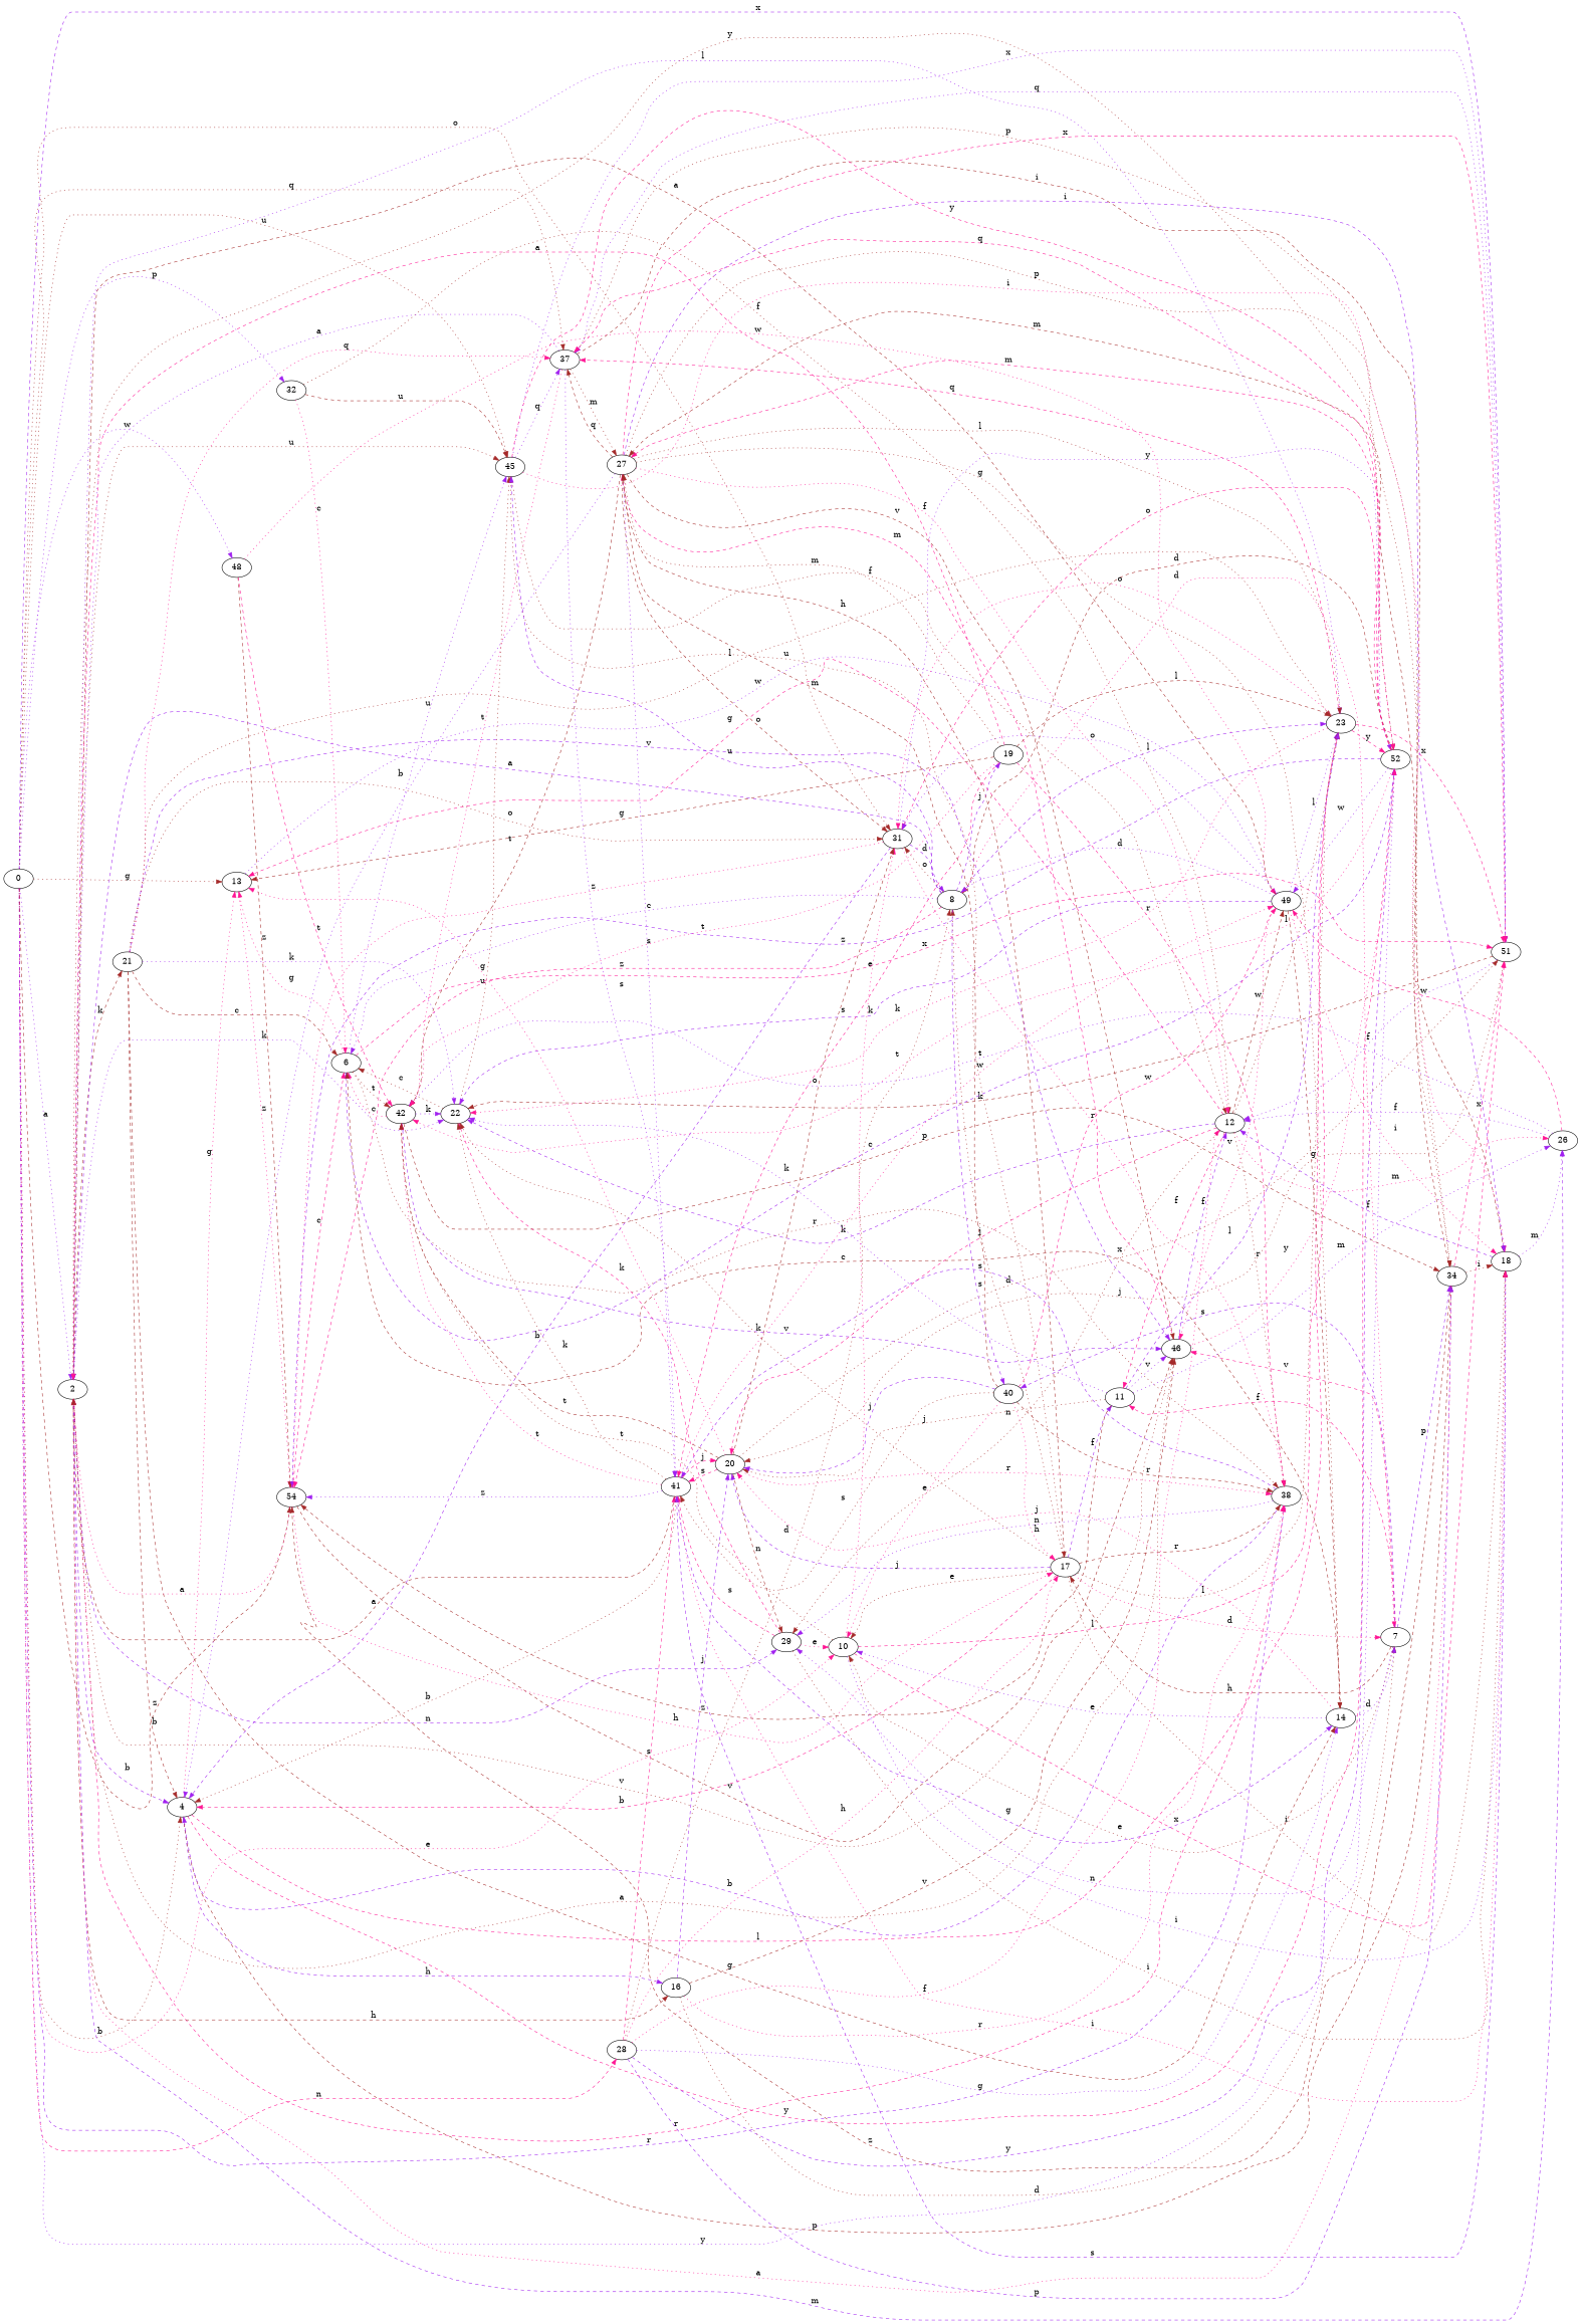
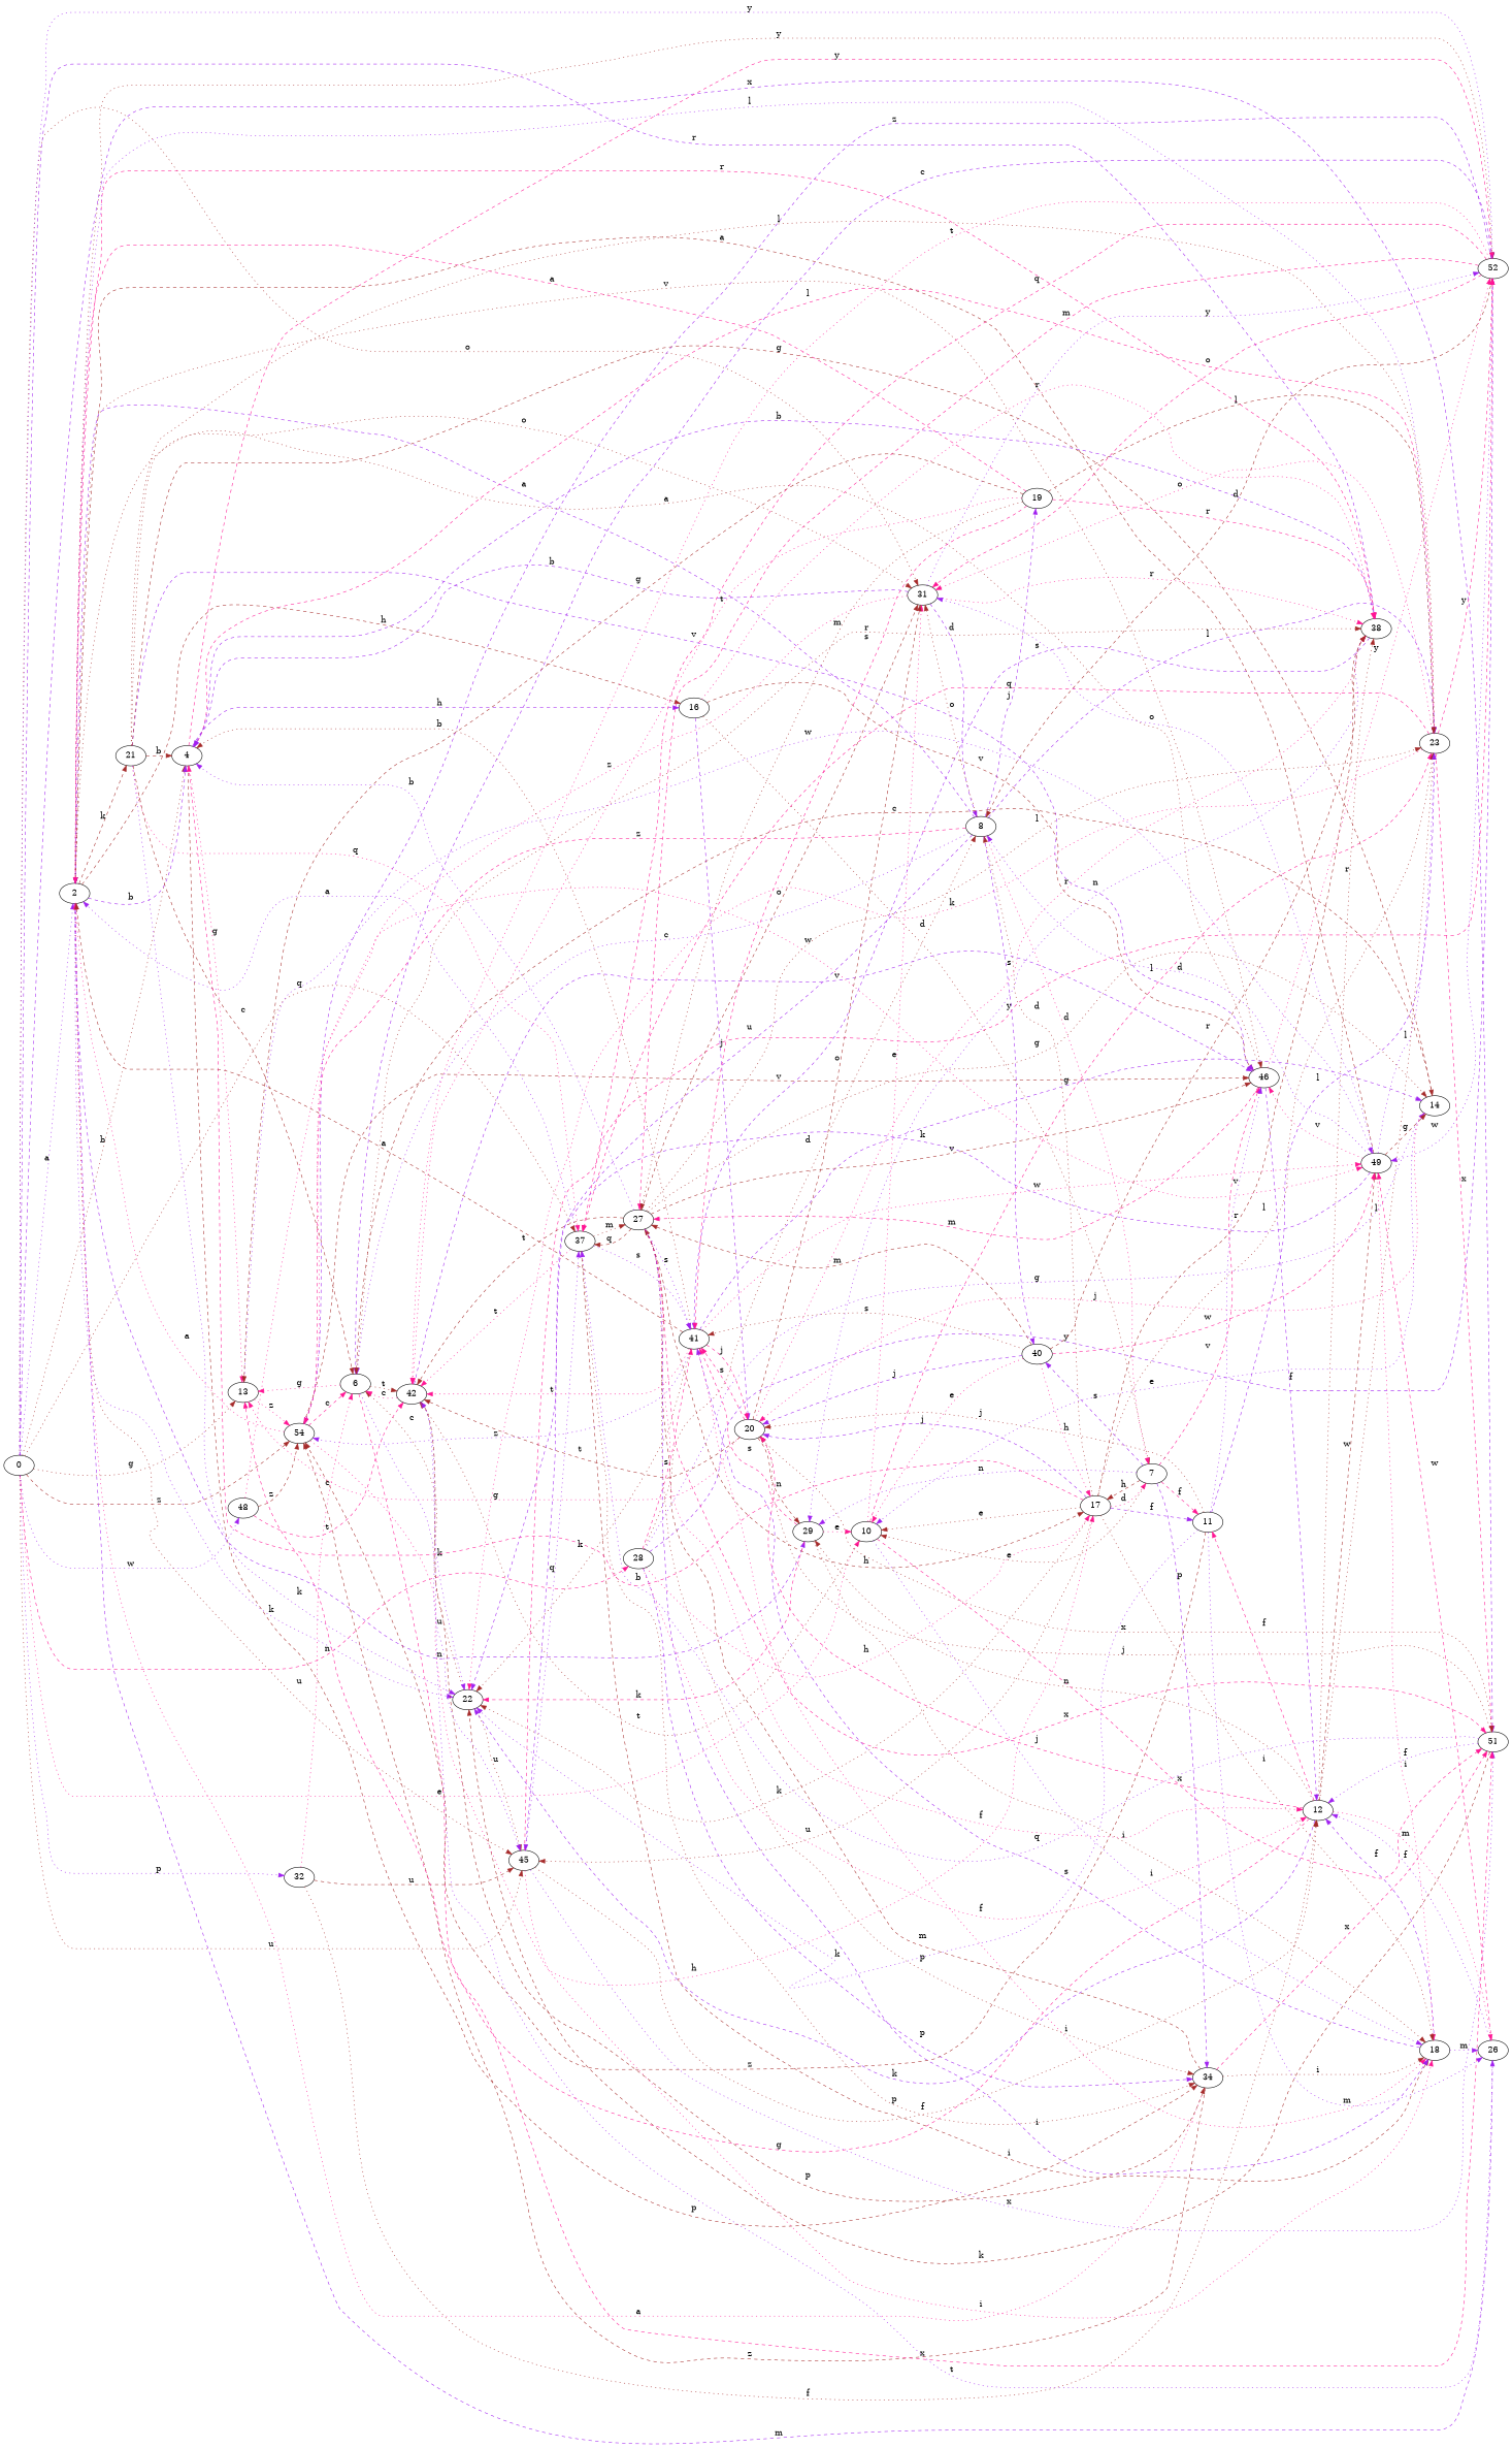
  strict digraph {
    rankdir=LR
    edge [color=brown style=dotted]
    0
    2
    4
    10
    13
    28
    31
    32
    37
    38
    45
    48
    51
    52
    54
    16
    21
    22
    23
    26
    29
    46
    34
    42
    18
    49
    17
    8
    12
    14
    41
    6
    27
    20
    19
    7
    11
    40
    0 -> 2 [color=purple label=a]
    0 -> 4 [label=b]
    0 -> 10 [color=deeppink label=e]
    0 -> 13 [label=g]
    0 -> 28 [color=deeppink label=n style=dashed]
    0 -> 31 [label=o]
    0 -> 32 [color=purple label=p]
    0 -> 37 [label=q]
    0 -> 38 [color=purple label=r style=dashed]
    0 -> 45 [label=u]
    0 -> 48 [color=purple label=w]
    0 -> 51 [color=purple label=x style=dashed]
    0 -> 52 [color=purple label=y]
    0 -> 54 [label=z style=dashed]
    2 -> 4 [color=purple label=b style=dashed]
    2 -> 38 [color=deeppink label=r style=dashed]
    2 -> 45 [label=u]
    2 -> 52 [label=y]
    2 -> 16 [label=h style=dashed]
    2 -> 21 [label=k style=dashed]
    2 -> 22 [color=purple label=k]
    2 -> 23 [color=purple label=l]
    2 -> 26 [color=purple label=m style=dashed]
    2 -> 29 [color=purple label=n style=dashed]
    2 -> 46 [label=v]
    4 -> 13 [color=deeppink label=g]
    4 -> 52 [color=deeppink label=y style=dashed]
    4 -> 16 [color=purple label=h style=dashed]
    4 -> 23 [color=deeppink label=l style=dashed]
    4 -> 34 [label=p style=dashed]
    10 -> 31 [color=deeppink label=e]
    10 -> 51 [color=deeppink label=x style=dashed]
    10 -> 23 [color=deeppink label=l style=dashed]
    10 -> 42 [label=t]
    10 -> 18 [color=purple label=i]
    13 -> 54 [color=deeppink label=z]
    13 -> 49 [color=purple label=w]
    28 -> 52 [color=purple label=y style=dashed]
    28 -> 34 [color=purple label=p style=dashed]
    28 -> 17 [color=deeppink label=h]
    28 -> 8 [label=d]
    28 -> 12 [color=deeppink label=f]
    28 -> 14 [color=purple label=g]
    28 -> 41 [color=deeppink label=s style=dashed]
    31 -> 4 [color=purple label=b style=dashed]
    31 -> 38 [color=deeppink label=r]
    31 -> 52 [color=purple label=y]
    31 -> 54 [color=deeppink label=z]
    31 -> 8 [color=purple label=d style=dashed]
    32 -> 45 [label=u style=dashed]
    32 -> 12 [label=f]
    32 -> 6 [color=deeppink label=c]
    37 -> 2 [color=purple label=a]
    37 -> 34 [label=p]
    37 -> 42 [color=deeppink label=t]
    37 -> 18 [label=i style=dashed]
    37 -> 41 [color=purple label=s]
    37 -> 27 [label=m]
    38 -> 4 [color=purple label=b style=dashed]
    38 -> 29 [color=purple label=n]
    38 -> 41 [color=purple label=s style=dashed]
    45 -> 37 [color=purple label=q]
    45 -> 51 [color=purple label=x]
    45 -> 52 [color=deeppink label=y style=dashed]
    45 -> 18 [color=deeppink label=i]
    45 -> 12 [label=f]
    48 -> 54 [label=z style=dashed]
    48 -> 42 [color=deeppink label=t style=dashed]
    48 -> 49 [color=deeppink label=w]
    51 -> 37 [color=purple label=q]
    51 -> 22 [label=k style=dashed]
    51 -> 12 [color=purple label=f]
    51 -> 20 [label=j]
    52 -> 31 [color=deeppink label=o style=dashed]
    52 -> 37 [color=deeppink label=q style=dashed]
    52 -> 54 [color=purple label=z style=dashed]
    52 -> 42 [color=deeppink label=t]
    52 -> 49 [color=purple label=w]
    52 -> 8 [label=d style=dashed]
    52 -> 6 [color=purple label=c style=dashed]
    52 -> 27 [color=deeppink label=m style=dashed]
    54 -> 2 [color=deeppink label=a]
    54 -> 46 [label=v style=dashed]
    54 -> 17 [color=deeppink label=h]
    54 -> 6 [color=deeppink label=c style=dashed]
    16 -> 38 [color=deeppink label=r]
    16 -> 46 [label=v style=dashed]
    16 -> 20 [color=purple label=j style=dashed]
    16 -> 7 [label=d]
    21 -> 4 [label=b style=dashed]
    21 -> 31 [label=o]
    21 -> 37 [color=deeppink label=q]
    21 -> 22 [color=purple label=k]
    21 -> 23 [label=l]
    21 -> 46 [color=purple label=v style=dashed]
    21 -> 14 [label=g style=dashed]
    21 -> 6 [label=c style=dashed]
    22 -> 45 [label=u]
    22 -> 6 [label=c]
    23 -> 31 [color=deeppink label=o]
    23 -> 37 [color=deeppink label=q style=dashed]
    23 -> 51 [color=deeppink label=x style=dashed]
    23 -> 52 [color=deeppink label=y style=dashed]
    23 -> 22 [color=deeppink label=k]
    26 -> 42 [color=purple label=t]
    26 -> 49 [color=deeppink label=w style=dashed]
    26 -> 12 [color=purple label=f]
    29 -> 10 [color=deeppink label=e]
    29 -> 22 [color=deeppink label=k style=dashed]
    29 -> 18 [label=i]
    29 -> 41 [color=deeppink label=s style=dashed]
    46 -> 2 [label=a]
    46 -> 52 [color=deeppink label=y]
    46 -> 12 [color=purple label=f style=dashed]
    46 -> 27 [color=deeppink label=m style=dashed]
    34 -> 2 [color=deeppink label=a]
    34 -> 51 [color=deeppink label=x style=dashed]
    34 -> 54 [label=z style=dashed]
    34 -> 18 [label=i]
    34 -> 27 [label=m style=dashed]
    42 -> 22 [color=purple label=k]
    42 -> 46 [color=purple label=v style=dashed]
    42 -> 34 [label=p style=dashed]
    42 -> 6 [color=deeppink label=c]
    18 -> 26 [color=purple label=m]
    18 -> 12 [color=purple label=f style=dashed]
    18 -> 41 [color=purple label=s style=dashed]
    49 -> 2 [label=a style=dashed]
    49 -> 31 [color=purple label=o]
    49 -> 22 [color=purple label=k style=dashed]
    49 -> 23 [color=purple label=l]
    49 -> 46 [color=deeppink label=v]
    49 -> 18 [color=deeppink label=i]
    49 -> 8 [color=purple label=d]
    49 -> 14 [label=g style=dashed]
    17 -> 4 [color=deeppink label=b style=dashed]
    17 -> 10 [label=e]
    17 -> 38 [label=r style=dashed]
    17 -> 45 [label=u]
    17 -> 22 [label=k]
    17 -> 23 [label=l]
    17 -> 18 [label=i]
    17 -> 8 [label=d]
    17 -> 20 [color=purple label=j style=dashed]
    17 -> 7 [color=deeppink label=d]
    17 -> 11 [color=purple label=f style=dashed]
    8 -> 2 [color=purple label=a style=dashed]
    8 -> 31 [label=o]
    8 -> 45 [color=purple label=u style=dashed]
    8 -> 54 [color=deeppink label=z style=dashed]
    8 -> 23 [color=purple label=l style=dashed]
    8 -> 6 [color=purple label=c]
    8 -> 19 [color=purple label=j style=dashed]
    8 -> 7 [color=deeppink label=d]
    8 -> 40 [color=purple label=s style=dashed]
    12 -> 13 [color=deeppink label=g style=dashed]
    12 -> 38 [label=r]
    12 -> 22 [color=purple label=k style=dashed]
    12 -> 23 [label=l]
    12 -> 26 [color=deeppink label=m]
    12 -> 29 [label=n]
    12 -> 49 [label=w style=dashed]
    12 -> 20 [color=deeppink label=j style=dashed]
    12 -> 11 [color=deeppink label=f style=dashed]
    14 -> 10 [color=purple label=e]
    14 -> 6 [label=c style=dashed]
    14 -> 20 [color=deeppink label=j]
-   14 -> 7 [color=purple label=d]
    41 -> 2 [label=a style=dashed]
    41 -> 4 [label=b]
    41 -> 54 [color=purple label=z]
    41 -> 22 [label=k]
    41 -> 42 [color=deeppink label=t]
    41 -> 18 [color=deeppink label=i]
    41 -> 49 [color=deeppink label=w]
    41 -> 14 [color=purple label=g style=dashed]
    41 -> 20 [color=deeppink label=j style=dashed]
    6 -> 13 [color=deeppink label=g]
    6 -> 38 [label=r]
    6 -> 45 [color=purple label=u]
    6 -> 51 [color=deeppink label=x style=dashed]
    6 -> 42 [label=t]
    27 -> 4 [color=purple label=b]
    27 -> 31 [label=o style=dashed]
    27 -> 37 [label=q style=dashed]
    27 -> 51 [color=deeppink label=x style=dashed]
    27 -> 23 [label=l]
    27 -> 46 [label=v style=dashed]
    27 -> 34 [label=p]
    27 -> 42 [label=t style=dashed]
    27 -> 18 [color=purple label=i style=dashed]
    27 -> 17 [label=h style=dashed]
    27 -> 12 [color=deeppink label=f]
    27 -> 14 [label=g]
    27 -> 41 [color=purple label=s]
    20 -> 13 [color=deeppink label=g]
    20 -> 31 [label=o style=dashed]
    20 -> 38 [color=deeppink label=r]
    20 -> 51 [label=x]
    20 -> 29 [label=n style=dashed]
    20 -> 42 [label=t style=dashed]
    20 -> 41 [color=deeppink label=s style=dashed]
    19 -> 2 [color=deeppink label=a style=dashed]
    19 -> 13 [label=g style=dashed]
    19 -> 38 [color=deeppink label=r style=dashed]
    19 -> 23 [label=l style=dashed]
    19 -> 42 [color=deeppink label=t]
    19 -> 41 [color=deeppink label=s style=dashed]
    19 -> 27 [label=m]
    7 -> 10 [label=e]
    7 -> 29 [color=purple label=n]
    7 -> 46 [color=deeppink label=v style=dashed]
    7 -> 34 [color=purple label=p style=dashed]
    7 -> 17 [label=h style=dashed]
    7 -> 11 [color=deeppink label=f style=dashed]
    7 -> 40 [color=purple label=s style=dashed]
    11 -> 54 [label=z style=dashed]
    11 -> 22 [color=purple label=k]
    11 -> 23 [color=purple label=l style=dashed]
    11 -> 26 [color=purple label=m]
    11 -> 46 [color=purple label=v]
    11 -> 20 [label=j]
    40 -> 10 [color=deeppink label=e]
    40 -> 38 [label=r style=dashed]
    40 -> 49 [color=deeppink label=w style=dashed]
    40 -> 17 [color=deeppink label=h]
    40 -> 41 [label=s]
    40 -> 27 [label=m style=dashed]
    40 -> 20 [color=purple label=j style=dashed]
  }
